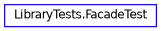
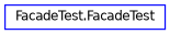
  digraph {
    rankdir=LR
-   n1 [color=blue fillcolor=white fontname=Helvetica fontsize=10 height=0.2 label="LibraryTests.FacadeTest" shape=box style=filled width=0.4]
+   n1 [color=blue fillcolor=white fontname=Helvetica fontsize=10 height=0.2 label="FacadeTest.FacadeTest" shape=box style=filled width=0.4]
  }
